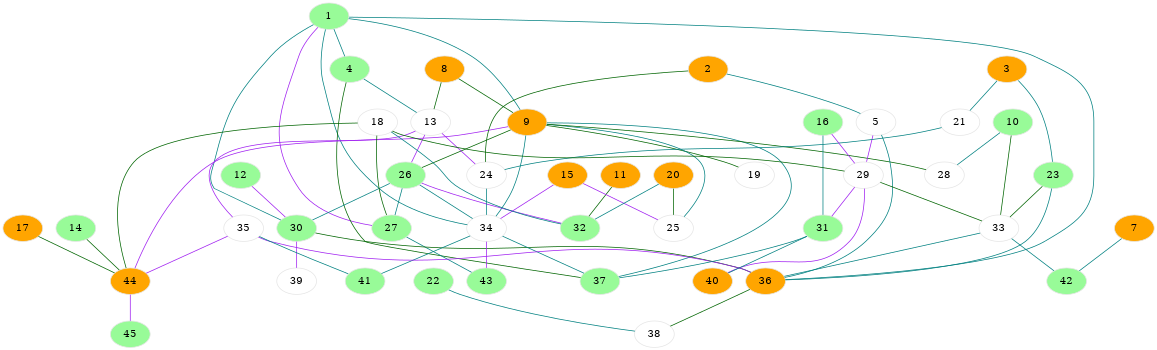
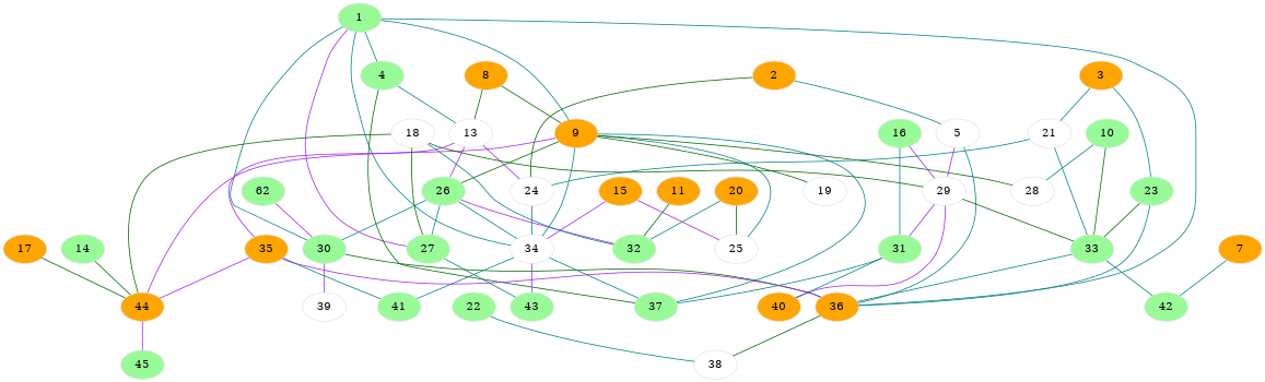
  graph {
    node [color=gray90 fillcolor=palegreen style=filled]
    edge [color=teal weight=1.0]
    1
    4
    9 [fillcolor=orange]
    27
    30
    34 [fillcolor=white]
    36 [fillcolor=orange]
    13 [fillcolor=white]
    37
    19 [fillcolor=white]
    25 [fillcolor=white]
    26
    44 [fillcolor=orange]
    28 [fillcolor=white]
    43
    39 [fillcolor=white]
    41
    38 [fillcolor=white]
    2 [fillcolor=orange]
    5 [fillcolor=white]
    24 [fillcolor=white]
    29 [fillcolor=white]
    3 [fillcolor=orange]
    21 [fillcolor=white]
    23
-   33 [fillcolor=white]
-   35 [fillcolor=white]
+   33
+   35 [fillcolor=orange]
    31
    40 [fillcolor=orange]
    7 [fillcolor=orange]
    42
    8 [fillcolor=orange]
    32
    45
    10
    11 [fillcolor=orange]
-   12
+   12 [label=62]
    14
    15 [fillcolor=orange]
    16
    17 [fillcolor=orange]
    18 [fillcolor=white]
    20 [fillcolor=orange]
    22
    1 -- 4
    1 -- 9
    1 -- 27 [color=purple]
    1 -- 30
    1 -- 34
    1 -- 36
    4 -- 13
    4 -- 37 [color=darkgreen]
    9 -- 34
    9 -- 37
    9 -- 19 [color=darkgreen]
    9 -- 25
    9 -- 26 [color=darkgreen]
    9 -- 44 [color=purple]
    9 -- 28 [color=darkgreen]
    27 -- 43
    30 -- 36 [color=darkgreen weight=2.0]
    30 -- 39 [color=purple]
    34 -- 37
    34 -- 43 [color=purple]
    34 -- 41
    36 -- 38 [color=darkgreen]
    13 -- 26 [color=purple]
    13 -- 24 [color=purple]
    13 -- 35 [color=purple]
    26 -- 27
    26 -- 30
    26 -- 34
    26 -- 32 [color=purple]
    44 -- 45 [color=purple]
    2 -- 5
    2 -- 24 [color=darkgreen]
    5 -- 36
    5 -- 29 [color=purple]
    24 -- 34
    29 -- 33 [color=darkgreen]
    29 -- 31 [color=purple]
    29 -- 40 [color=purple]
    3 -- 21
    3 -- 23
    21 -- 24
+   21 -- 33
    23 -- 36
    23 -- 33 [color=darkgreen]
    33 -- 36
    33 -- 42
    35 -- 36 [color=purple weight=3.0]
    35 -- 44 [color=purple weight=2.0]
    35 -- 41
    31 -- 37
    31 -- 40
    7 -- 42
    8 -- 9 [color=darkgreen]
    8 -- 13 [color=darkgreen]
    10 -- 28
    10 -- 33 [color=darkgreen]
    11 -- 32 [color=darkgreen]
    12 -- 30 [color=purple]
    14 -- 44 [color=darkgreen]
    15 -- 34 [color=purple]
    15 -- 25 [color=purple]
    16 -- 29 [color=purple]
    16 -- 31
    17 -- 44 [color=darkgreen]
    18 -- 27 [color=darkgreen]
    18 -- 44 [color=darkgreen]
    18 -- 29 [color=darkgreen]
    18 -- 32
    20 -- 25 [color=darkgreen]
    20 -- 32
    22 -- 38
  }
